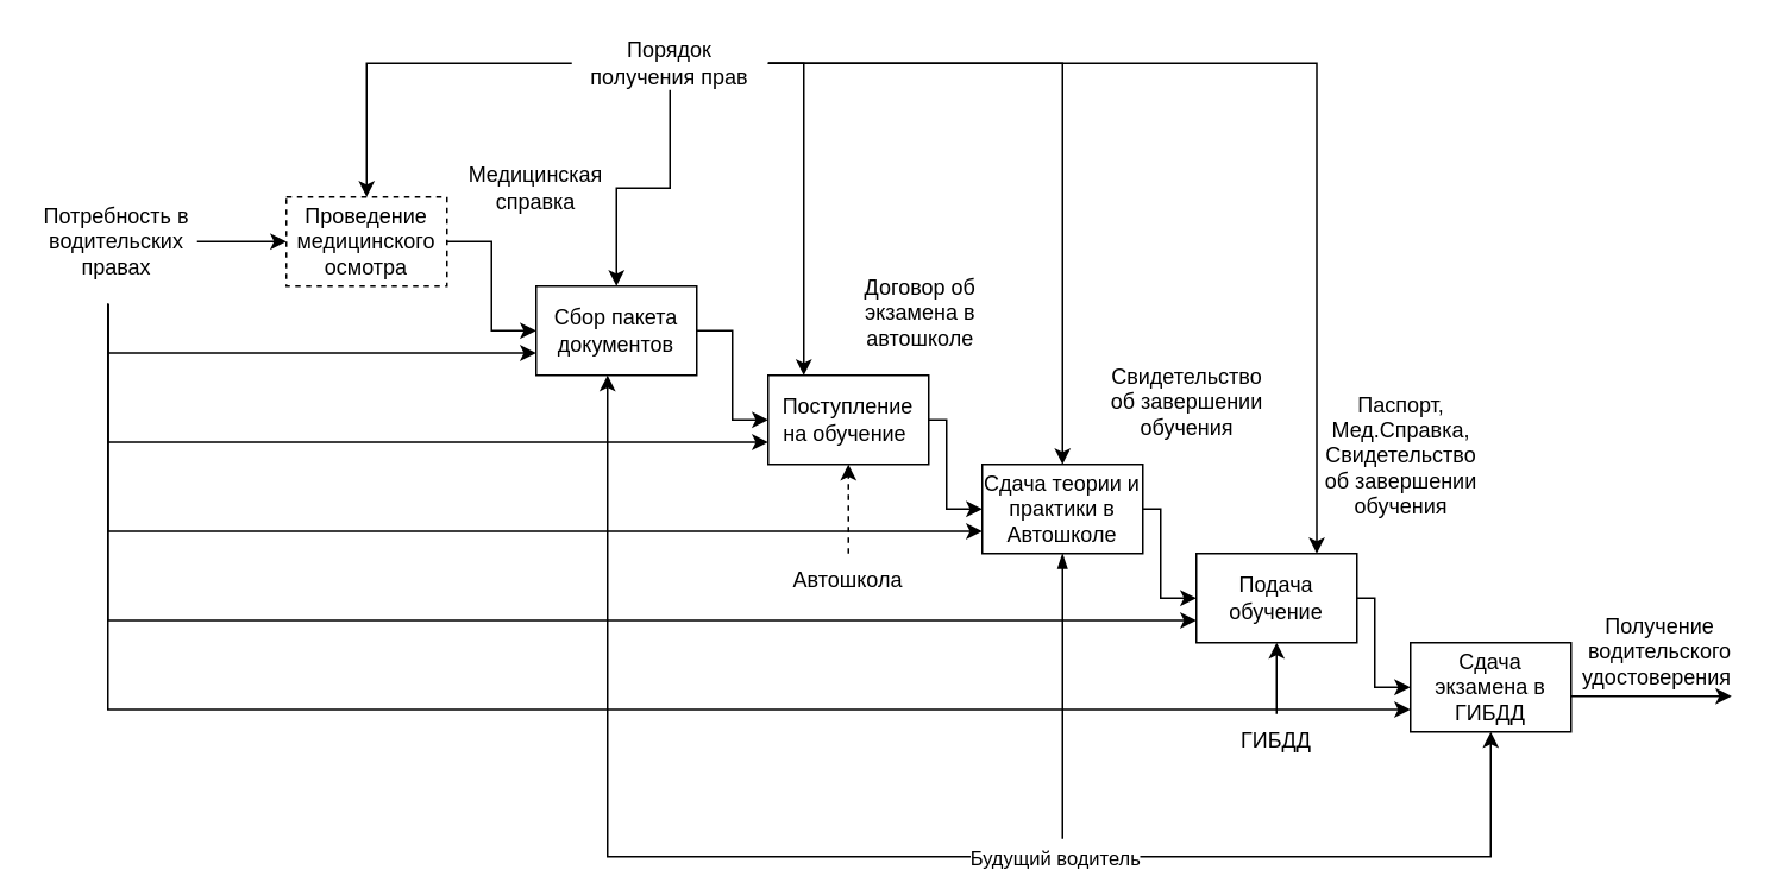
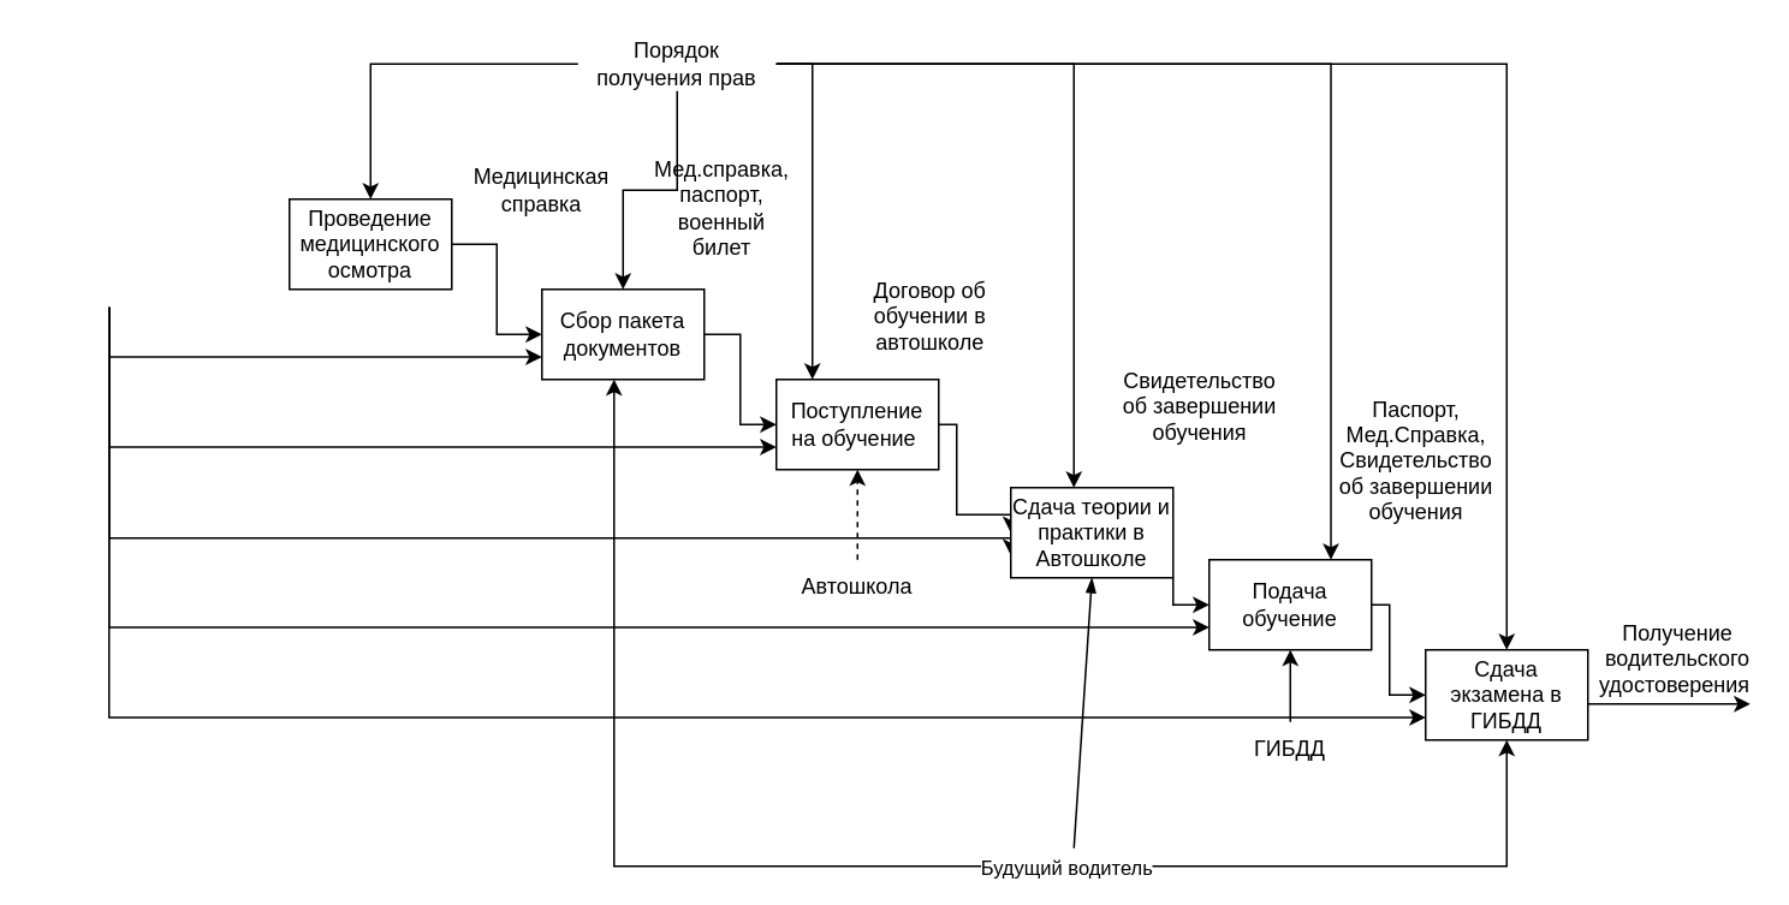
  <mxCell id="0" />
  <mxCell id="1" parent="0" />
- <mxCell id="2" style="edgeStyle=orthogonalEdgeStyle;rounded=0;orthogonalLoop=1;jettySize=auto;html=1;entryX=0;entryY=0.5;entryDx=0;entryDy=0;" parent="1" source="8" target="10" edge="1"><mxGeometry relative="1" as="geometry" /></mxCell>
  <mxCell id="3" style="edgeStyle=orthogonalEdgeStyle;rounded=0;orthogonalLoop=1;jettySize=auto;html=1;entryX=0;entryY=0.75;entryDx=0;entryDy=0;startArrow=none;startFill=0;endArrow=classic;endFill=1;" edge="1" parent="1" target="20"><mxGeometry relative="1" as="geometry"><mxPoint x="60" y="170" as="sourcePoint" /><Array as="points"><mxPoint x="60" y="348" /></Array></mxGeometry></mxCell>
  <mxCell id="4" style="edgeStyle=orthogonalEdgeStyle;rounded=0;orthogonalLoop=1;jettySize=auto;html=1;entryX=0;entryY=0.75;entryDx=0;entryDy=0;startArrow=none;startFill=0;endArrow=classic;endFill=1;" edge="1" parent="1" target="21"><mxGeometry relative="1" as="geometry"><mxPoint x="60" y="170" as="sourcePoint" /><Array as="points"><mxPoint x="60" y="398" /></Array></mxGeometry></mxCell>
  <mxCell id="5" style="edgeStyle=orthogonalEdgeStyle;rounded=0;orthogonalLoop=1;jettySize=auto;html=1;entryX=0;entryY=0.75;entryDx=0;entryDy=0;startArrow=none;startFill=0;endArrow=classic;endFill=1;" edge="1" parent="1" target="18"><mxGeometry relative="1" as="geometry"><mxPoint x="60" y="170" as="sourcePoint" /><Array as="points"><mxPoint x="60" y="298" /></Array></mxGeometry></mxCell>
  <mxCell id="6" style="edgeStyle=orthogonalEdgeStyle;rounded=0;orthogonalLoop=1;jettySize=auto;html=1;entryX=0;entryY=0.75;entryDx=0;entryDy=0;startArrow=none;startFill=0;endArrow=classic;endFill=1;" edge="1" parent="1" target="16"><mxGeometry relative="1" as="geometry"><mxPoint x="60" y="170" as="sourcePoint" /><Array as="points"><mxPoint x="60" y="248" /></Array></mxGeometry></mxCell>
  <mxCell id="7" style="edgeStyle=orthogonalEdgeStyle;rounded=0;orthogonalLoop=1;jettySize=auto;html=1;entryX=0;entryY=0.75;entryDx=0;entryDy=0;startArrow=none;startFill=0;endArrow=classic;endFill=1;" edge="1" parent="1" target="14"><mxGeometry relative="1" as="geometry"><mxPoint x="60" y="170" as="sourcePoint" /><Array as="points"><mxPoint x="60" y="198" /></Array></mxGeometry></mxCell>
- <mxCell id="8" value="Потребность в водительских правах" style="text;html=1;strokeColor=none;fillColor=none;align=center;verticalAlign=middle;whiteSpace=wrap;rounded=0;" parent="1" vertex="1"><mxGeometry x="20" y="120" width="90" height="30" as="geometry" /></mxCell>
  <mxCell id="9" style="edgeStyle=orthogonalEdgeStyle;rounded=0;orthogonalLoop=1;jettySize=auto;html=1;entryX=0;entryY=0.5;entryDx=0;entryDy=0;startArrow=none;startFill=0;endArrow=classic;endFill=1;" edge="1" parent="1" source="10" target="14"><mxGeometry relative="1" as="geometry" /></mxCell>
- <mxCell id="10" value="Проведение медицинского осмотра" style="rounded=0;whiteSpace=wrap;html=1;dashed=1;" parent="1" vertex="1"><mxGeometry x="160" y="110" width="90" height="50" as="geometry" /></mxCell>
+ <mxCell id="10" value="Проведение медицинского осмотра" style="rounded=0;whiteSpace=wrap;html=1;" parent="1" vertex="1"><mxGeometry x="160" y="110" width="90" height="50" as="geometry" /></mxCell>
  <mxCell id="11" style="edgeStyle=orthogonalEdgeStyle;rounded=0;orthogonalLoop=1;jettySize=auto;html=1;entryX=0.5;entryY=1;entryDx=0;entryDy=0;startArrow=classic;startFill=1;" edge="1" parent="1" source="14" target="21"><mxGeometry relative="1" as="geometry"><Array as="points"><mxPoint x="340" y="480" /><mxPoint x="835" y="480" /></Array></mxGeometry></mxCell>
  <mxCell id="12" value="Будущий водитель" style="edgeLabel;html=1;align=center;verticalAlign=middle;resizable=0;points=[];" vertex="1" connectable="0" parent="11"><mxGeometry x="-0.02" relative="1" as="geometry"><mxPoint x="111" as="offset" /></mxGeometry></mxCell>
  <mxCell id="13" style="edgeStyle=orthogonalEdgeStyle;rounded=0;orthogonalLoop=1;jettySize=auto;html=1;entryX=0;entryY=0.5;entryDx=0;entryDy=0;startArrow=none;startFill=0;endArrow=classic;endFill=1;" edge="1" parent="1" source="14" target="16"><mxGeometry relative="1" as="geometry" /></mxCell>
  <mxCell id="14" value="Сбор пакета документов" style="rounded=0;whiteSpace=wrap;html=1;" vertex="1" parent="1"><mxGeometry x="300" y="160" width="90" height="50" as="geometry" /></mxCell>
  <mxCell id="15" style="edgeStyle=orthogonalEdgeStyle;rounded=0;orthogonalLoop=1;jettySize=auto;html=1;entryX=0;entryY=0.5;entryDx=0;entryDy=0;startArrow=none;startFill=0;endArrow=classic;endFill=1;" edge="1" parent="1" source="16" target="18"><mxGeometry relative="1" as="geometry"><Array as="points"><mxPoint x="530" y="235" /><mxPoint x="530" y="285" /></Array></mxGeometry></mxCell>
  <mxCell id="16" value="Поступление на обучение&amp;nbsp;" style="rounded=0;whiteSpace=wrap;html=1;" vertex="1" parent="1"><mxGeometry x="430" y="210" width="90" height="50" as="geometry" /></mxCell>
  <mxCell id="17" style="edgeStyle=orthogonalEdgeStyle;rounded=0;orthogonalLoop=1;jettySize=auto;html=1;entryX=0;entryY=0.5;entryDx=0;entryDy=0;startArrow=none;startFill=0;endArrow=classic;endFill=1;" edge="1" parent="1" source="18" target="20"><mxGeometry relative="1" as="geometry"><Array as="points"><mxPoint x="650" y="285" /><mxPoint x="650" y="335" /></Array></mxGeometry></mxCell>
- <mxCell id="18" value="Сдача теории и практики в Автошколе" style="rounded=0;whiteSpace=wrap;html=1;" vertex="1" parent="1"><mxGeometry x="550" y="260" width="90" height="50" as="geometry" /></mxCell>
+ <mxCell id="18" value="Сдача теории и практики в Автошколе" style="rounded=0;whiteSpace=wrap;html=1;" vertex="1" parent="1"><mxGeometry x="560" y="270" width="90" height="50" as="geometry" /></mxCell>
  <mxCell id="19" style="edgeStyle=orthogonalEdgeStyle;rounded=0;orthogonalLoop=1;jettySize=auto;html=1;entryX=0;entryY=0.5;entryDx=0;entryDy=0;startArrow=none;startFill=0;endArrow=classic;endFill=1;" edge="1" parent="1" source="20" target="21"><mxGeometry relative="1" as="geometry"><Array as="points"><mxPoint x="770" y="335" /><mxPoint x="770" y="385" /></Array></mxGeometry></mxCell>
  <mxCell id="20" value="Подача обучение" style="rounded=0;whiteSpace=wrap;html=1;" vertex="1" parent="1"><mxGeometry x="670" y="310" width="90" height="50" as="geometry" /></mxCell>
  <mxCell id="21" value="Сдача экзамена в ГИБДД" style="rounded=0;whiteSpace=wrap;html=1;" vertex="1" parent="1"><mxGeometry x="790" y="360" width="90" height="50" as="geometry" /></mxCell>
  <mxCell id="22" value="" style="endArrow=classic;html=1;rounded=0;" edge="1" parent="1"><mxGeometry width="50" height="50" relative="1" as="geometry"><mxPoint x="880" y="390" as="sourcePoint" /><mxPoint x="970" y="390" as="targetPoint" /><Array as="points"><mxPoint x="950" y="390" /></Array></mxGeometry></mxCell>
  <mxCell id="23" value="" style="edgeStyle=orthogonalEdgeStyle;rounded=0;orthogonalLoop=1;jettySize=auto;html=1;" edge="1" parent="1" source="24" target="20"><mxGeometry relative="1" as="geometry" /></mxCell>
  <mxCell id="24" value="ГИБДД" style="text;html=1;strokeColor=none;fillColor=none;align=center;verticalAlign=middle;whiteSpace=wrap;rounded=0;" vertex="1" parent="1"><mxGeometry x="685" y="400" width="60" height="30" as="geometry" /></mxCell>
  <mxCell id="25" value="Получение водительского удостоверения&amp;nbsp;" style="text;html=1;strokeColor=none;fillColor=none;align=center;verticalAlign=middle;whiteSpace=wrap;rounded=0;" vertex="1" parent="1"><mxGeometry x="900" y="350" width="60" height="30" as="geometry" /></mxCell>
  <mxCell id="26" value="" style="endArrow=none;html=1;rounded=0;exitX=0.5;exitY=1;exitDx=0;exitDy=0;startArrow=blockThin;startFill=1;endFill=0;" edge="1" parent="1" source="18"><mxGeometry width="50" height="50" relative="1" as="geometry"><mxPoint x="594.5" y="320" as="sourcePoint" /><mxPoint x="595" y="470" as="targetPoint" /></mxGeometry></mxCell>
  <mxCell id="27" value="" style="edgeStyle=orthogonalEdgeStyle;rounded=0;orthogonalLoop=1;jettySize=auto;html=1;startArrow=none;startFill=0;endArrow=classic;endFill=1;dashed=1;" edge="1" parent="1" source="28" target="16"><mxGeometry relative="1" as="geometry" /></mxCell>
  <mxCell id="28" value="Автошкола" style="text;html=1;strokeColor=none;fillColor=none;align=center;verticalAlign=middle;whiteSpace=wrap;rounded=0;" vertex="1" parent="1"><mxGeometry x="445" y="310" width="60" height="30" as="geometry" /></mxCell>
+ <mxCell id="29" style="edgeStyle=orthogonalEdgeStyle;rounded=0;orthogonalLoop=1;jettySize=auto;html=1;startArrow=none;startFill=0;endArrow=classic;endFill=1;" edge="1" parent="1" source="35" target="21"><mxGeometry relative="1" as="geometry" /></mxCell>
  <mxCell id="30" style="edgeStyle=orthogonalEdgeStyle;rounded=0;orthogonalLoop=1;jettySize=auto;html=1;startArrow=none;startFill=0;endArrow=classic;endFill=1;" edge="1" parent="1" source="35" target="10"><mxGeometry relative="1" as="geometry" /></mxCell>
  <mxCell id="31" style="edgeStyle=orthogonalEdgeStyle;rounded=0;orthogonalLoop=1;jettySize=auto;html=1;entryX=0.5;entryY=0;entryDx=0;entryDy=0;startArrow=none;startFill=0;endArrow=classic;endFill=1;" edge="1" parent="1" source="35" target="14"><mxGeometry relative="1" as="geometry" /></mxCell>
  <mxCell id="32" style="edgeStyle=orthogonalEdgeStyle;rounded=0;orthogonalLoop=1;jettySize=auto;html=1;entryX=0.75;entryY=0;entryDx=0;entryDy=0;startArrow=none;startFill=0;endArrow=classic;endFill=1;" edge="1" parent="1" source="35" target="20"><mxGeometry relative="1" as="geometry" /></mxCell>
  <mxCell id="33" style="edgeStyle=orthogonalEdgeStyle;rounded=0;orthogonalLoop=1;jettySize=auto;html=1;startArrow=none;startFill=0;endArrow=classic;endFill=1;" edge="1" parent="1" source="35" target="18"><mxGeometry relative="1" as="geometry"><Array as="points"><mxPoint x="595" y="35" /></Array></mxGeometry></mxCell>
  <mxCell id="34" style="edgeStyle=orthogonalEdgeStyle;rounded=0;orthogonalLoop=1;jettySize=auto;html=1;startArrow=none;startFill=0;endArrow=classic;endFill=1;" edge="1" parent="1" source="35" target="16"><mxGeometry relative="1" as="geometry"><Array as="points"><mxPoint x="450" y="35" /></Array></mxGeometry></mxCell>
  <mxCell id="35" value="Порядок получения прав" style="text;html=1;strokeColor=none;fillColor=none;align=center;verticalAlign=middle;whiteSpace=wrap;rounded=0;" vertex="1" parent="1"><mxGeometry x="320" y="20" width="110" height="30" as="geometry" /></mxCell>
  <mxCell id="36" value="Медицинская справка" style="text;html=1;strokeColor=none;fillColor=none;align=center;verticalAlign=middle;whiteSpace=wrap;rounded=0;" vertex="1" parent="1"><mxGeometry x="270" y="90" width="60" height="30" as="geometry" /></mxCell>
- <mxCell id="38" value="Договор об экзамена в автошколе" style="text;html=1;strokeColor=none;fillColor=none;align=center;verticalAlign=middle;whiteSpace=wrap;rounded=0;" vertex="1" parent="1"><mxGeometry x="482.5" y="160" width="65" height="30" as="geometry" /></mxCell>
+ <mxCell id="37" value="Мед.справка, паспорт, военный билет" style="text;html=1;strokeColor=none;fillColor=none;align=center;verticalAlign=middle;whiteSpace=wrap;rounded=0;" vertex="1" parent="1"><mxGeometry x="370" y="100" width="60" height="30" as="geometry" /></mxCell>
+ <mxCell id="38" value="Договор об обучении в автошколе" style="text;html=1;strokeColor=none;fillColor=none;align=center;verticalAlign=middle;whiteSpace=wrap;rounded=0;" vertex="1" parent="1"><mxGeometry x="482.5" y="160" width="65" height="30" as="geometry" /></mxCell>
  <mxCell id="39" value="Свидетельство об завершении обучения" style="text;html=1;strokeColor=none;fillColor=none;align=center;verticalAlign=middle;whiteSpace=wrap;rounded=0;" vertex="1" parent="1"><mxGeometry x="620" y="210" width="90" height="30" as="geometry" /></mxCell>
  <mxCell id="40" value="Паспорт, Мед.Справка,&lt;br&gt;Свидетельство об завершении обучения" style="text;html=1;strokeColor=none;fillColor=none;align=center;verticalAlign=middle;whiteSpace=wrap;rounded=0;" vertex="1" parent="1"><mxGeometry x="740" y="240" width="90" height="30" as="geometry" /></mxCell>
